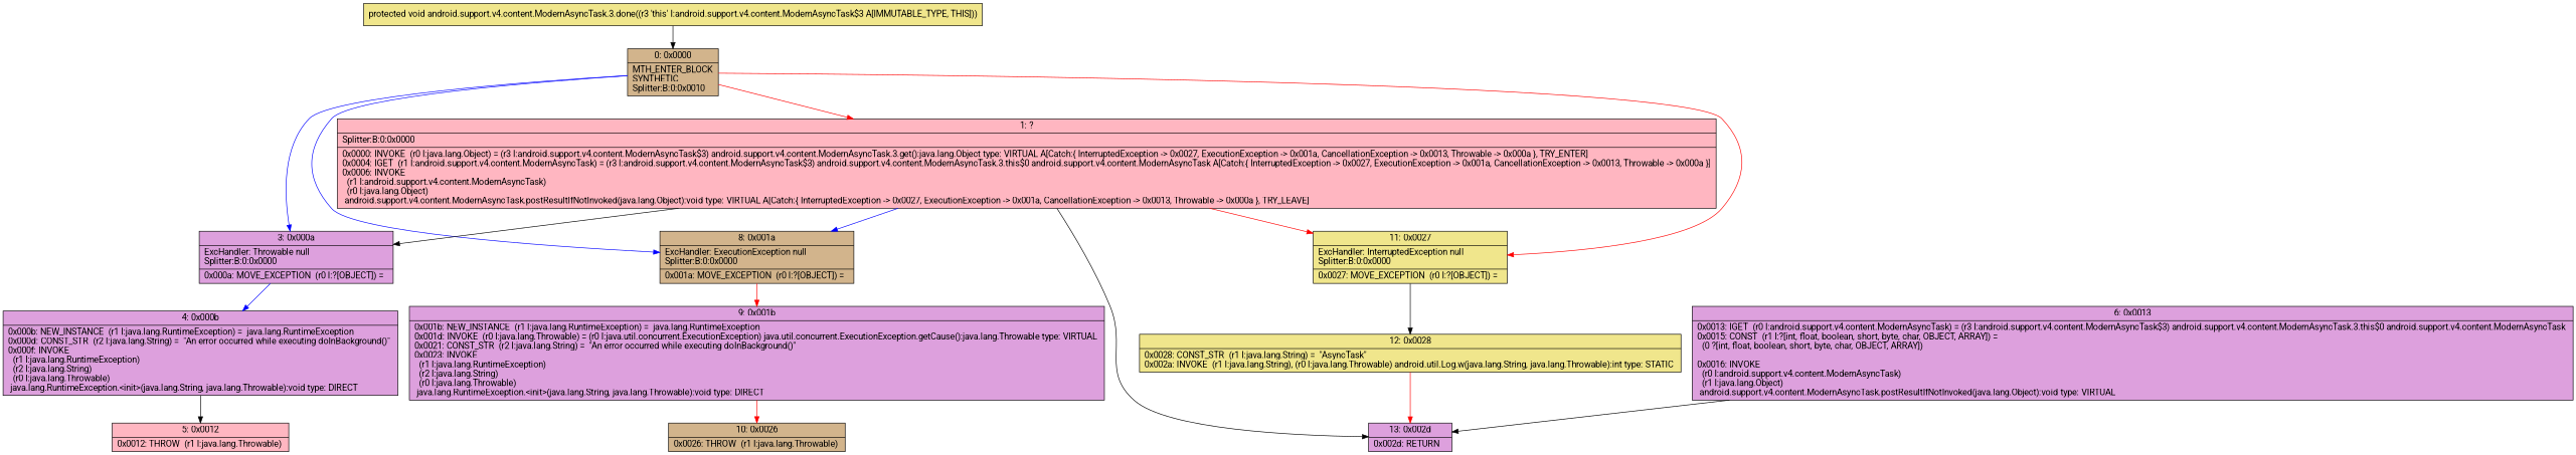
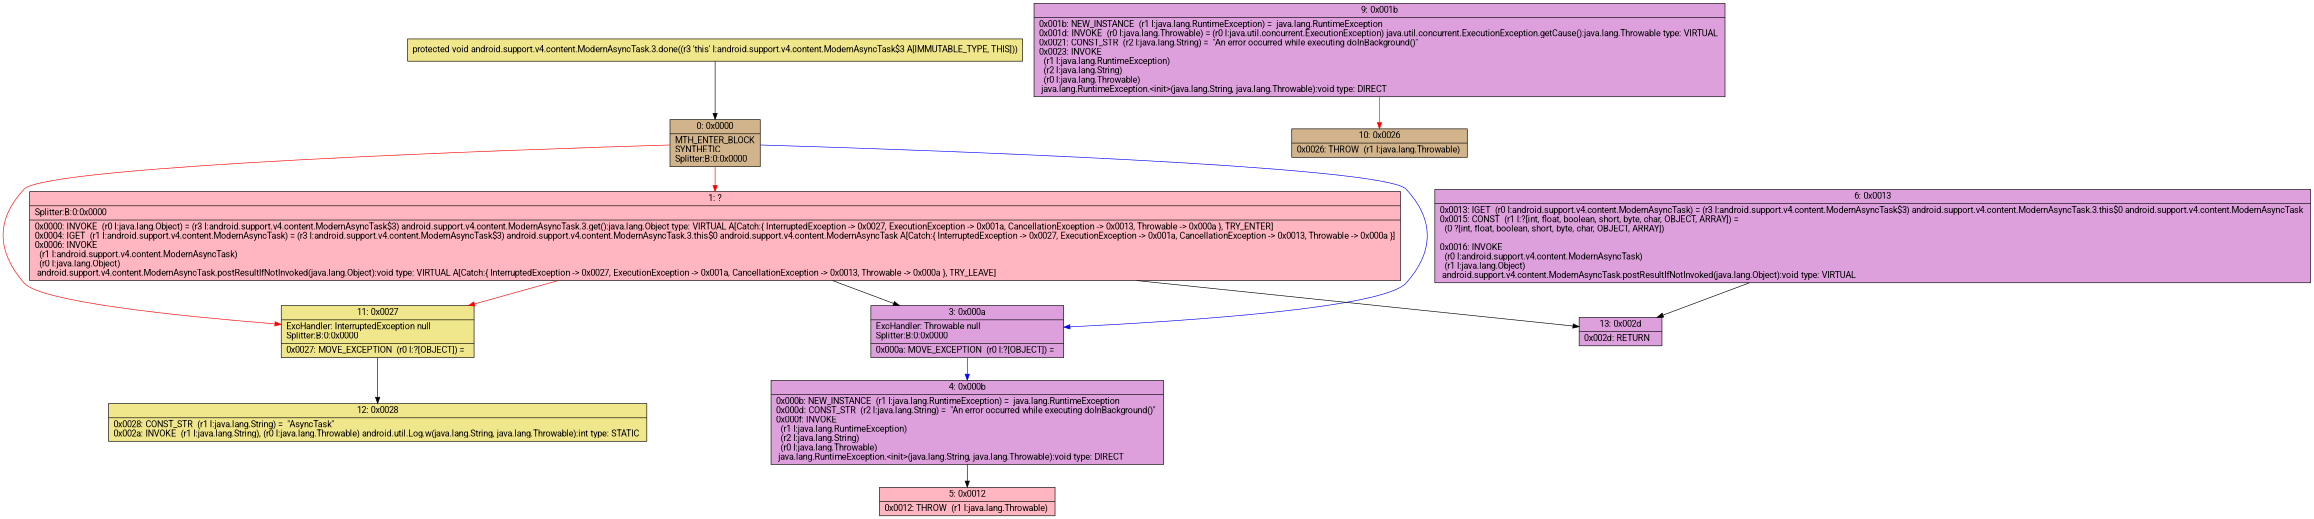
  digraph {
    fontname=Roboto
    node [fillcolor=plum fontname=Roboto shape=record style=filled]
    edge [color=red fontname=Roboto]
-   n1 [fillcolor=tan label="{0\:\ 0x0000|MTH_ENTER_BLOCK\lSYNTHETIC\lSplitter:B:0:0x0010\l}"]
+   n1 [fillcolor=tan label="{0\:\ 0x0000|MTH_ENTER_BLOCK\lSYNTHETIC\lSplitter:B:0:0x0000\l}"]
    n2 [fillcolor=lightpink label="{1\:\ ?|Splitter:B:0:0x0000\l|0x0000: INVOKE  (r0 I:java.lang.Object) = (r3 I:android.support.v4.content.ModernAsyncTask$3) android.support.v4.content.ModernAsyncTask.3.get():java.lang.Object type: VIRTUAL A[Catch:\{ InterruptedException \-\> 0x0027, ExecutionException \-\> 0x001a, CancellationException \-\> 0x0013, Throwable \-\> 0x000a \}, TRY_ENTER]\l0x0004: IGET  (r1 I:android.support.v4.content.ModernAsyncTask) = (r3 I:android.support.v4.content.ModernAsyncTask$3) android.support.v4.content.ModernAsyncTask.3.this$0 android.support.v4.content.ModernAsyncTask A[Catch:\{ InterruptedException \-\> 0x0027, ExecutionException \-\> 0x001a, CancellationException \-\> 0x0013, Throwable \-\> 0x000a \}]\l0x0006: INVOKE  \l  (r1 I:android.support.v4.content.ModernAsyncTask)\l  (r0 I:java.lang.Object)\l android.support.v4.content.ModernAsyncTask.postResultIfNotInvoked(java.lang.Object):void type: VIRTUAL A[Catch:\{ InterruptedException \-\> 0x0027, ExecutionException \-\> 0x001a, CancellationException \-\> 0x0013, Throwable \-\> 0x000a \}, TRY_LEAVE]\l}"]
    n3 [label="{3\:\ 0x000a|ExcHandler: Throwable null\lSplitter:B:0:0x0000\l|0x000a: MOVE_EXCEPTION  (r0 I:?[OBJECT]) =  \l}"]
-   n4 [fillcolor=tan label="{8\:\ 0x001a|ExcHandler: ExecutionException null\lSplitter:B:0:0x0000\l|0x001a: MOVE_EXCEPTION  (r0 I:?[OBJECT]) =  \l}"]
    n5 [fillcolor=khaki label="{11\:\ 0x0027|ExcHandler: InterruptedException null\lSplitter:B:0:0x0000\l|0x0027: MOVE_EXCEPTION  (r0 I:?[OBJECT]) =  \l}"]
    n6 [label="{13\:\ 0x002d|0x002d: RETURN   \l}"]
    n7 [label="{4\:\ 0x000b|0x000b: NEW_INSTANCE  (r1 I:java.lang.RuntimeException) =  java.lang.RuntimeException \l0x000d: CONST_STR  (r2 I:java.lang.String) =  \"An error occurred while executing doInBackground()\" \l0x000f: INVOKE  \l  (r1 I:java.lang.RuntimeException)\l  (r2 I:java.lang.String)\l  (r0 I:java.lang.Throwable)\l java.lang.RuntimeException.\<init\>(java.lang.String, java.lang.Throwable):void type: DIRECT \l}"]
    n8 [label="{9\:\ 0x001b|0x001b: NEW_INSTANCE  (r1 I:java.lang.RuntimeException) =  java.lang.RuntimeException \l0x001d: INVOKE  (r0 I:java.lang.Throwable) = (r0 I:java.util.concurrent.ExecutionException) java.util.concurrent.ExecutionException.getCause():java.lang.Throwable type: VIRTUAL \l0x0021: CONST_STR  (r2 I:java.lang.String) =  \"An error occurred while executing doInBackground()\" \l0x0023: INVOKE  \l  (r1 I:java.lang.RuntimeException)\l  (r2 I:java.lang.String)\l  (r0 I:java.lang.Throwable)\l java.lang.RuntimeException.\<init\>(java.lang.String, java.lang.Throwable):void type: DIRECT \l}"]
    n9 [fillcolor=khaki label="{12\:\ 0x0028|0x0028: CONST_STR  (r1 I:java.lang.String) =  \"AsyncTask\" \l0x002a: INVOKE  (r1 I:java.lang.String), (r0 I:java.lang.Throwable) android.util.Log.w(java.lang.String, java.lang.Throwable):int type: STATIC \l}"]
    n10 [fillcolor=lightpink label="{5\:\ 0x0012|0x0012: THROW  (r1 I:java.lang.Throwable) \l}"]
    n11 [label="{6\:\ 0x0013|0x0013: IGET  (r0 I:android.support.v4.content.ModernAsyncTask) = (r3 I:android.support.v4.content.ModernAsyncTask$3) android.support.v4.content.ModernAsyncTask.3.this$0 android.support.v4.content.ModernAsyncTask \l0x0015: CONST  (r1 I:?[int, float, boolean, short, byte, char, OBJECT, ARRAY]) = \l  (0 ?[int, float, boolean, short, byte, char, OBJECT, ARRAY])\l \l0x0016: INVOKE  \l  (r0 I:android.support.v4.content.ModernAsyncTask)\l  (r1 I:java.lang.Object)\l android.support.v4.content.ModernAsyncTask.postResultIfNotInvoked(java.lang.Object):void type: VIRTUAL \l}"]
    n12 [fillcolor=tan label="{10\:\ 0x0026|0x0026: THROW  (r1 I:java.lang.Throwable) \l}"]
    n13 [fillcolor=khaki label="{protected void android.support.v4.content.ModernAsyncTask.3.done((r3 'this' I:android.support.v4.content.ModernAsyncTask$3 A[IMMUTABLE_TYPE, THIS])) }"]
    n1 -> n2
    n1 -> n3 [color=blue]
-   n1 -> n4 [color=blue]
    n1 -> n5
    n2 -> n3 [color=black]
-   n2 -> n4 [color=blue]
    n2 -> n5
    n2 -> n6 [color=black]
    n3 -> n7 [color=blue]
-   n4 -> n8
    n5 -> n9 [color=black]
    n7 -> n10 [color=black]
    n8 -> n12
-   n9 -> n6
    n11 -> n6 [color=black]
    n13 -> n1 [color=black]
  }
